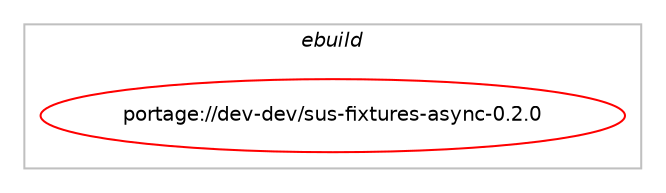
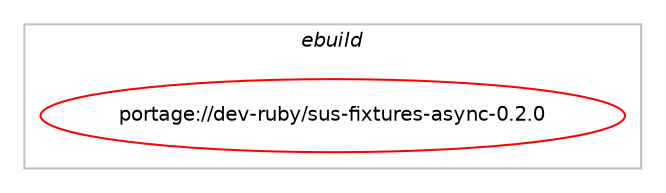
  digraph {
    compound=true
    concentrate=true
    fontname=Helvetica
    fontsize=10
    newrank=true
    rankdir=LR
    ranksep=1.5
-   n1 [color=red fontname=Helvetica fontsize=10 label="portage://dev-dev/sus-fixtures-async-0.2.0" width=4]
+   n1 [color=red fontname=Helvetica fontsize=10 label="portage://dev-ruby/sus-fixtures-async-0.2.0" width=4]
    subgraph cluster_1 {
      color=gray
      label=<<i>ebuild</i>>
      n1
    }
    subgraph cluster_2 {
      color=gray
      label=<<i>dependencies</i>>
      subgraph cluster_3 {
        color=gray
        fillcolor="#eeeeee"
        label=<<i>compile</i>>
        style=filled
      }
      subgraph cluster_4 {
        color=gray
        fillcolor="#eeeeee"
        label=<<i>compile and run</i>>
        style=filled
      }
      subgraph cluster_5 {
        color=gray
        fillcolor="#eeeeee"
        label=<<i>run</i>>
        style=filled
      }
    }
    subgraph cluster_6 {
      color=gray
      label=<<i>candidates</i>>
      rank=same
    }
  }
